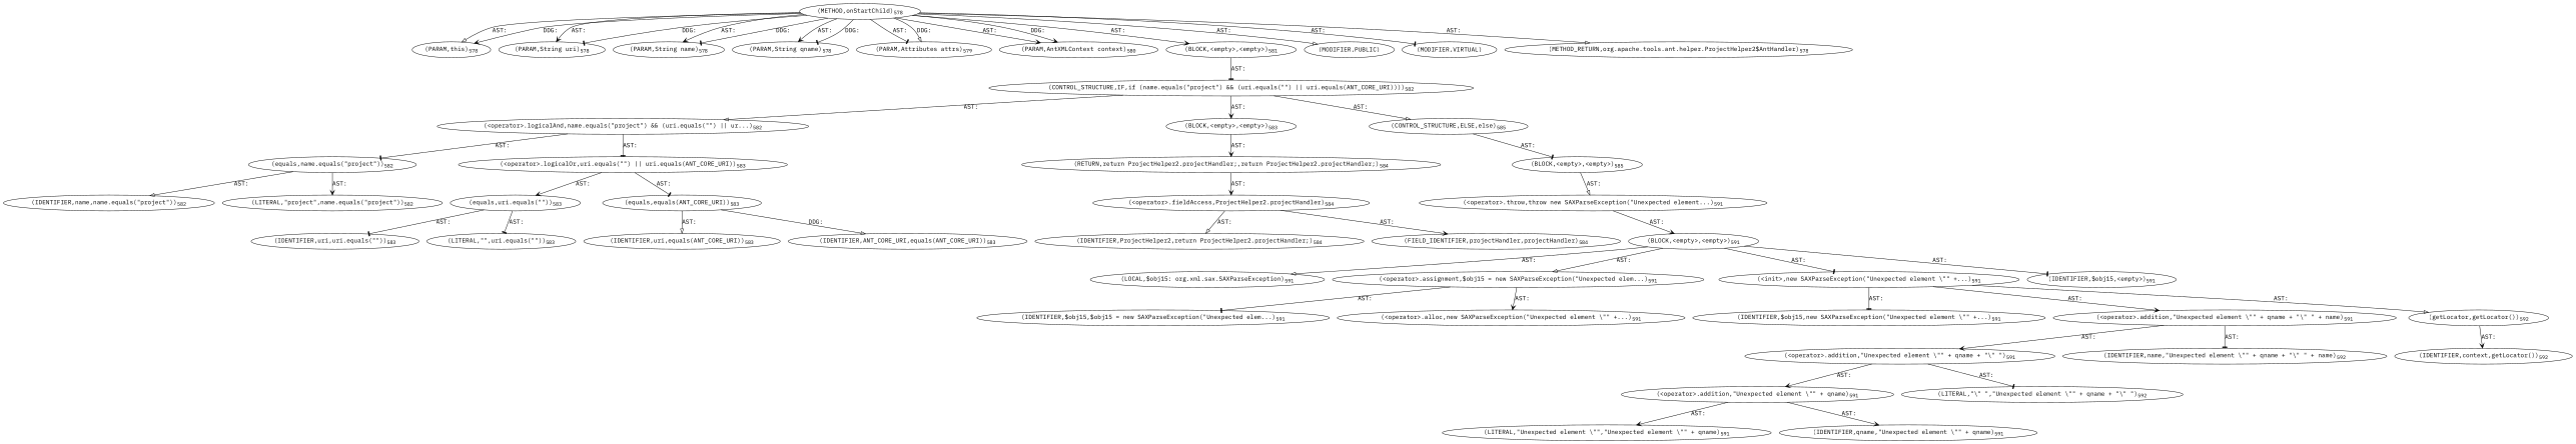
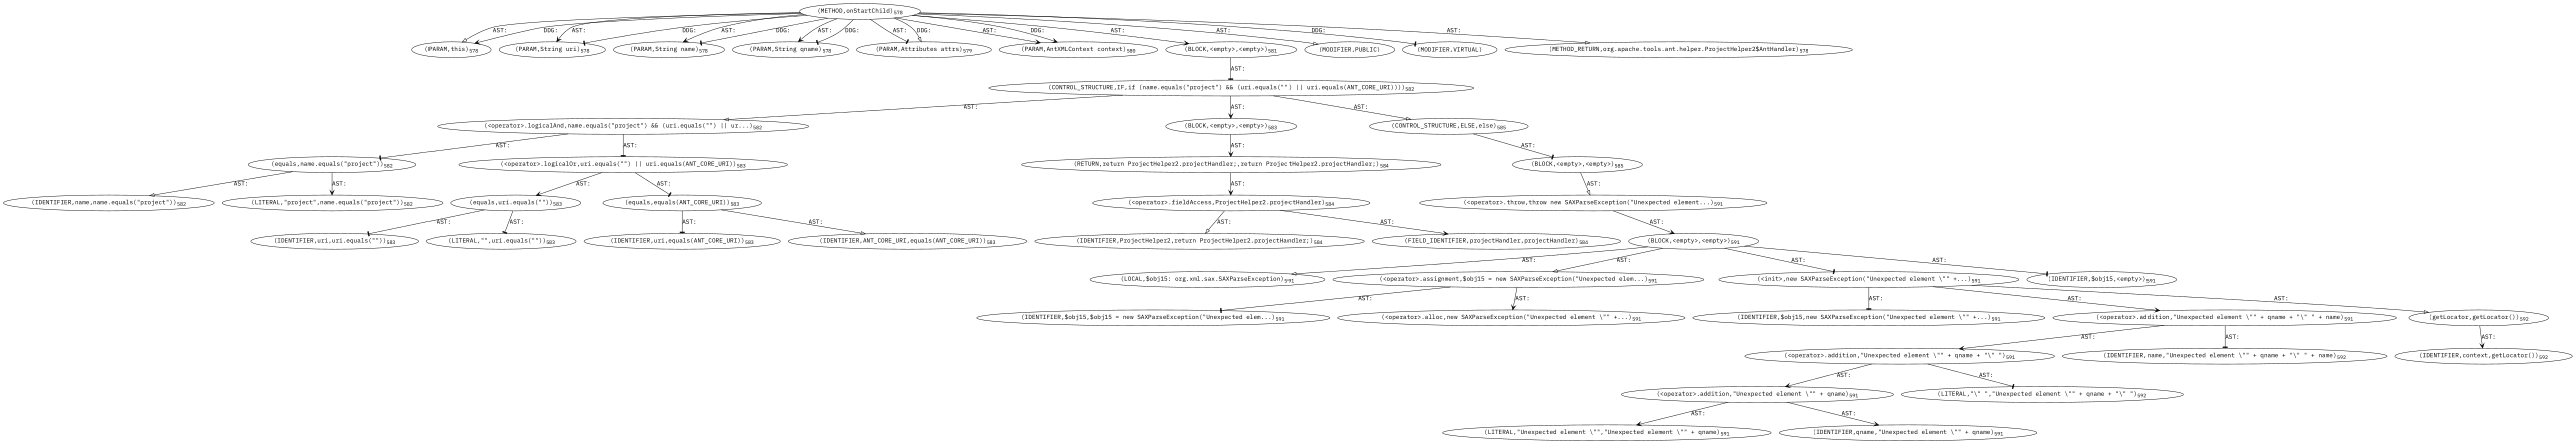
  digraph {
    fontname="IBM Plex Mono"
    node [fontname="IBM Plex Mono"]
    edge [arrowhead=vee fontname="IBM Plex Mono"]
    n1 [label=<(METHOD,onStartChild)<SUB>578</SUB>>]
    n2 [label=<(PARAM,this)<SUB>578</SUB>>]
    n3 [label=<(PARAM,String uri)<SUB>578</SUB>>]
    n4 [label=<(PARAM,String name)<SUB>578</SUB>>]
    n5 [label=<(PARAM,String qname)<SUB>578</SUB>>]
    n6 [label=<(PARAM,Attributes attrs)<SUB>579</SUB>>]
    n7 [label=<(PARAM,AntXMLContext context)<SUB>580</SUB>>]
    n8 [label=<(BLOCK,&lt;empty&gt;,&lt;empty&gt;)<SUB>581</SUB>>]
    n9 [label=<(MODIFIER,PUBLIC)>]
    n10 [label=<(MODIFIER,VIRTUAL)>]
    n11 [label=<(METHOD_RETURN,org.apache.tools.ant.helper.ProjectHelper2$AntHandler)<SUB>578</SUB>>]
    n12 [label=<(CONTROL_STRUCTURE,IF,if (name.equals(&quot;project&quot;) &amp;&amp; (uri.equals(&quot;&quot;) || uri.equals(ANT_CORE_URI))))<SUB>582</SUB>>]
    n13 [label=<(&lt;operator&gt;.logicalAnd,name.equals(&quot;project&quot;) &amp;&amp; (uri.equals(&quot;&quot;) || ur...)<SUB>582</SUB>>]
    n14 [label=<(BLOCK,&lt;empty&gt;,&lt;empty&gt;)<SUB>583</SUB>>]
    n15 [label=<(CONTROL_STRUCTURE,ELSE,else)<SUB>585</SUB>>]
    n16 [label=<(equals,name.equals(&quot;project&quot;))<SUB>582</SUB>>]
    n17 [label=<(&lt;operator&gt;.logicalOr,uri.equals(&quot;&quot;) || uri.equals(ANT_CORE_URI))<SUB>583</SUB>>]
    n18 [label=<(RETURN,return ProjectHelper2.projectHandler;,return ProjectHelper2.projectHandler;)<SUB>584</SUB>>]
    n19 [label=<(BLOCK,&lt;empty&gt;,&lt;empty&gt;)<SUB>585</SUB>>]
    n20 [label=<(IDENTIFIER,name,name.equals(&quot;project&quot;))<SUB>582</SUB>>]
    n21 [label=<(LITERAL,&quot;project&quot;,name.equals(&quot;project&quot;))<SUB>582</SUB>>]
    n22 [label=<(equals,uri.equals(&quot;&quot;))<SUB>583</SUB>>]
    n23 [label=<(equals,equals(ANT_CORE_URI))<SUB>583</SUB>>]
    n24 [label=<(IDENTIFIER,uri,uri.equals(&quot;&quot;))<SUB>583</SUB>>]
    n25 [label=<(LITERAL,&quot;&quot;,uri.equals(&quot;&quot;))<SUB>583</SUB>>]
    n26 [label=<(IDENTIFIER,uri,equals(ANT_CORE_URI))<SUB>583</SUB>>]
    n27 [label=<(IDENTIFIER,ANT_CORE_URI,equals(ANT_CORE_URI))<SUB>583</SUB>>]
    n28 [label=<(&lt;operator&gt;.fieldAccess,ProjectHelper2.projectHandler)<SUB>584</SUB>>]
    n29 [label=<(IDENTIFIER,ProjectHelper2,return ProjectHelper2.projectHandler;)<SUB>584</SUB>>]
    n30 [label=<(FIELD_IDENTIFIER,projectHandler,projectHandler)<SUB>584</SUB>>]
    n31 [label=<(&lt;operator&gt;.throw,throw new SAXParseException(&quot;Unexpected element...)<SUB>591</SUB>>]
    n32 [label=<(BLOCK,&lt;empty&gt;,&lt;empty&gt;)<SUB>591</SUB>>]
    n33 [label=<(LOCAL,$obj15: org.xml.sax.SAXParseException)<SUB>591</SUB>>]
    n34 [label=<(&lt;operator&gt;.assignment,$obj15 = new SAXParseException(&quot;Unexpected elem...)<SUB>591</SUB>>]
    n35 [label=<(&lt;init&gt;,new SAXParseException(&quot;Unexpected element \&quot;&quot; +...)<SUB>591</SUB>>]
    n36 [label=<(IDENTIFIER,$obj15,&lt;empty&gt;)<SUB>591</SUB>>]
    n37 [label=<(IDENTIFIER,$obj15,$obj15 = new SAXParseException(&quot;Unexpected elem...)<SUB>591</SUB>>]
    n38 [label=<(&lt;operator&gt;.alloc,new SAXParseException(&quot;Unexpected element \&quot;&quot; +...)<SUB>591</SUB>>]
    n39 [label=<(IDENTIFIER,$obj15,new SAXParseException(&quot;Unexpected element \&quot;&quot; +...)<SUB>591</SUB>>]
    n40 [label=<(&lt;operator&gt;.addition,&quot;Unexpected element \&quot;&quot; + qname + &quot;\&quot; &quot; + name)<SUB>591</SUB>>]
    n41 [label=<(getLocator,getLocator())<SUB>592</SUB>>]
    n42 [label=<(&lt;operator&gt;.addition,&quot;Unexpected element \&quot;&quot; + qname + &quot;\&quot; &quot;)<SUB>591</SUB>>]
    n43 [label=<(IDENTIFIER,name,&quot;Unexpected element \&quot;&quot; + qname + &quot;\&quot; &quot; + name)<SUB>592</SUB>>]
    n44 [label=<(IDENTIFIER,context,getLocator())<SUB>592</SUB>>]
    n45 [label=<(&lt;operator&gt;.addition,&quot;Unexpected element \&quot;&quot; + qname)<SUB>591</SUB>>]
    n46 [label=<(LITERAL,&quot;\&quot; &quot;,&quot;Unexpected element \&quot;&quot; + qname + &quot;\&quot; &quot;)<SUB>592</SUB>>]
    n47 [label=<(LITERAL,&quot;Unexpected element \&quot;&quot;,&quot;Unexpected element \&quot;&quot; + qname)<SUB>591</SUB>>]
    n48 [label=<(IDENTIFIER,qname,&quot;Unexpected element \&quot;&quot; + qname)<SUB>591</SUB>>]
    n1 -> n2 [arrowhead=onormal label="AST: "]
    n1 -> n2 [label="DDG: "]
    n1 -> n3 [label="AST: "]
    n1 -> n3 [arrowhead=tee label="DDG: "]
    n1 -> n4 [label="AST: "]
    n1 -> n4 [arrowhead=tee label="DDG: "]
    n1 -> n5 [label="AST: "]
    n1 -> n5 [arrowhead=tee label="DDG: "]
    n1 -> n6 [arrowhead=tee label="AST: "]
    n1 -> n6 [arrowhead=onormal label="DDG: "]
    n1 -> n7 [label="AST: "]
    n1 -> n7 [label="DDG: "]
    n1 -> n8 [label="AST: "]
    n1 -> n9 [arrowhead=onormal label="AST: "]
-   n1 -> n10 [arrowhead=tee label="AST: "]
+   n1 -> n10 [arrowhead=tee label="DDG: "]
    n1 -> n11 [arrowhead=onormal label="AST: "]
    n8 -> n12 [arrowhead=tee label="AST: "]
    n12 -> n13 [arrowhead=onormal label="AST: "]
    n12 -> n14 [label="AST: "]
    n12 -> n15 [arrowhead=onormal label="AST: "]
    n13 -> n16 [arrowhead=tee label="AST: "]
    n13 -> n17 [arrowhead=tee label="AST: "]
    n14 -> n18 [label="AST: "]
    n15 -> n19 [arrowhead=tee label="AST: "]
    n16 -> n20 [arrowhead=onormal label="AST: "]
    n16 -> n21 [label="AST: "]
    n17 -> n22 [label="AST: "]
    n17 -> n23 [arrowhead=tee label="AST: "]
    n18 -> n28 [label="AST: "]
    n19 -> n31 [arrowhead=onormal label="AST: "]
    n22 -> n24 [arrowhead=tee label="AST: "]
    n22 -> n25 [arrowhead=tee label="AST: "]
-   n23 -> n26 [arrowhead=onormal label="AST: "]
-   n23 -> n27 [arrowhead=onormal label="DDG: "]
+   n23 -> n26 [arrowhead=tee label="AST: "]
+   n23 -> n27 [arrowhead=onormal label="AST: "]
    n28 -> n29 [arrowhead=onormal label="AST: "]
    n28 -> n30 [label="AST: "]
    n31 -> n32 [label="AST: "]
    n32 -> n33 [arrowhead=onormal label="AST: "]
    n32 -> n34 [arrowhead=onormal label="AST: "]
    n32 -> n35 [arrowhead=tee label="AST: "]
    n32 -> n36 [arrowhead=tee label="AST: "]
    n34 -> n37 [arrowhead=tee label="AST: "]
    n34 -> n38 [label="AST: "]
    n35 -> n39 [arrowhead=tee label="AST: "]
    n35 -> n40 [label="AST: "]
    n35 -> n41 [arrowhead=onormal label="AST: "]
    n40 -> n42 [label="AST: "]
    n40 -> n43 [arrowhead=tee label="AST: "]
    n41 -> n44 [label="AST: "]
    n42 -> n45 [label="AST: "]
    n42 -> n46 [arrowhead=tee label="AST: "]
    n45 -> n47 [label="AST: "]
    n45 -> n48 [label="AST: "]
  }
